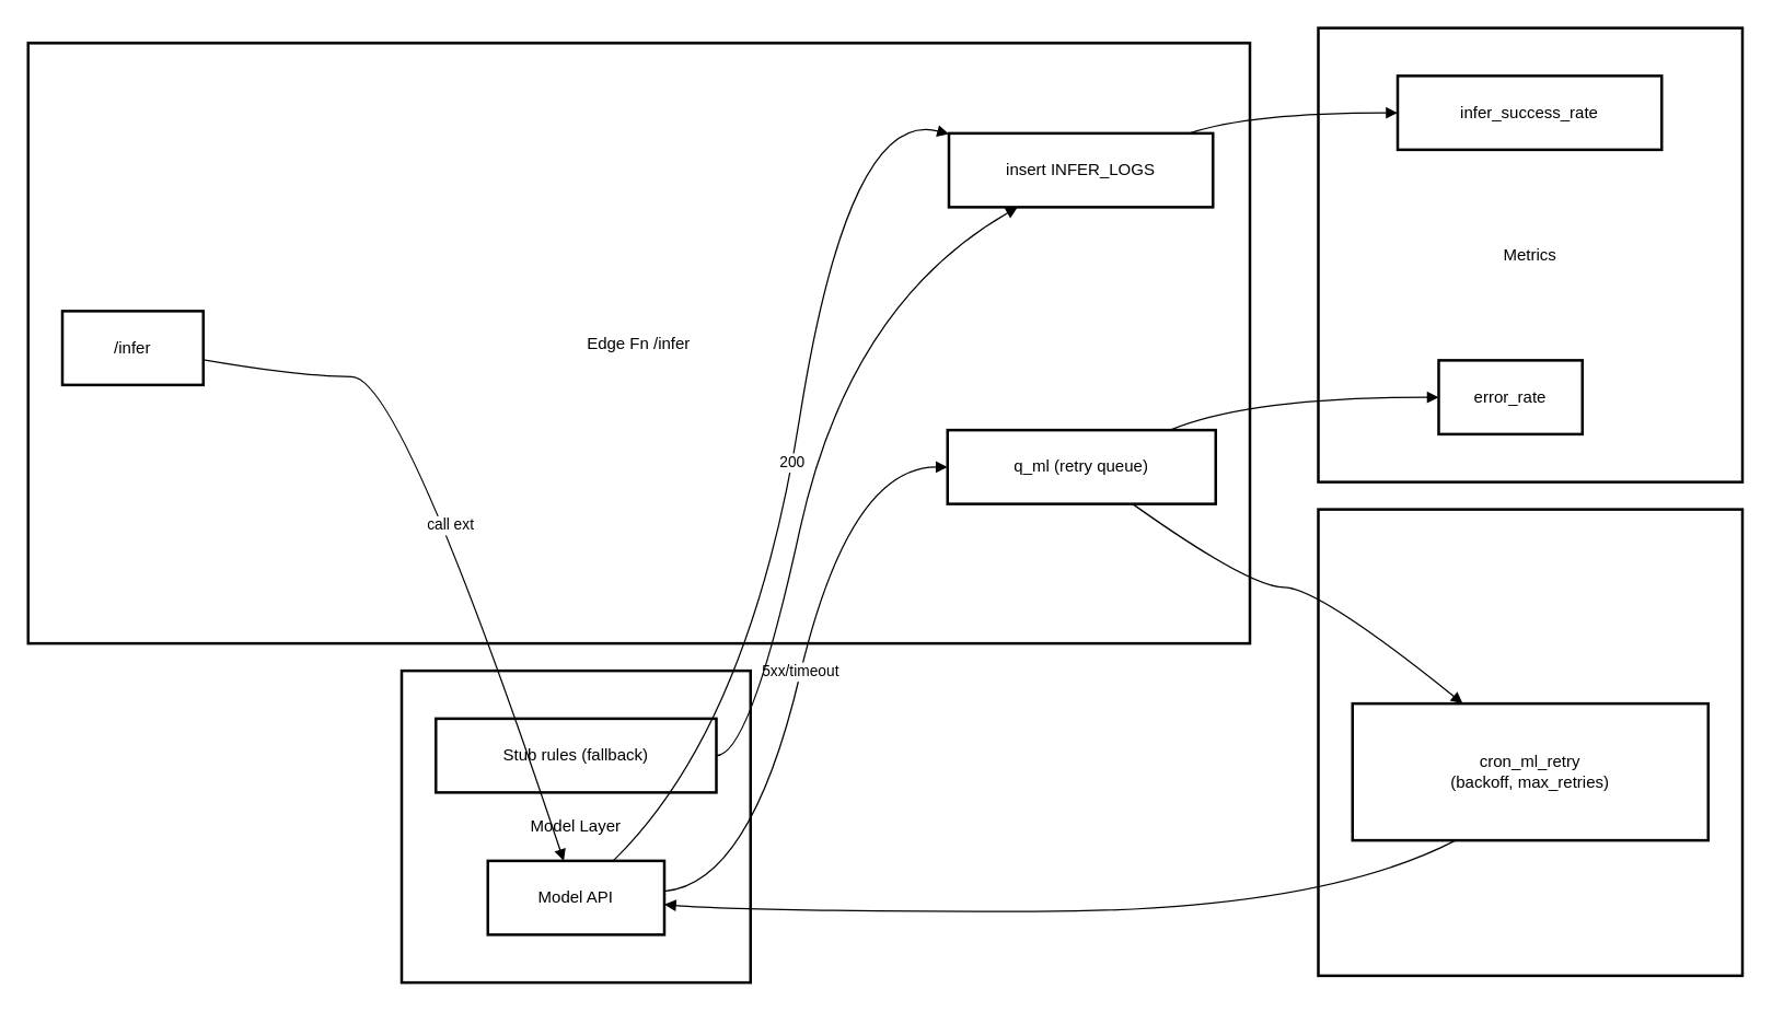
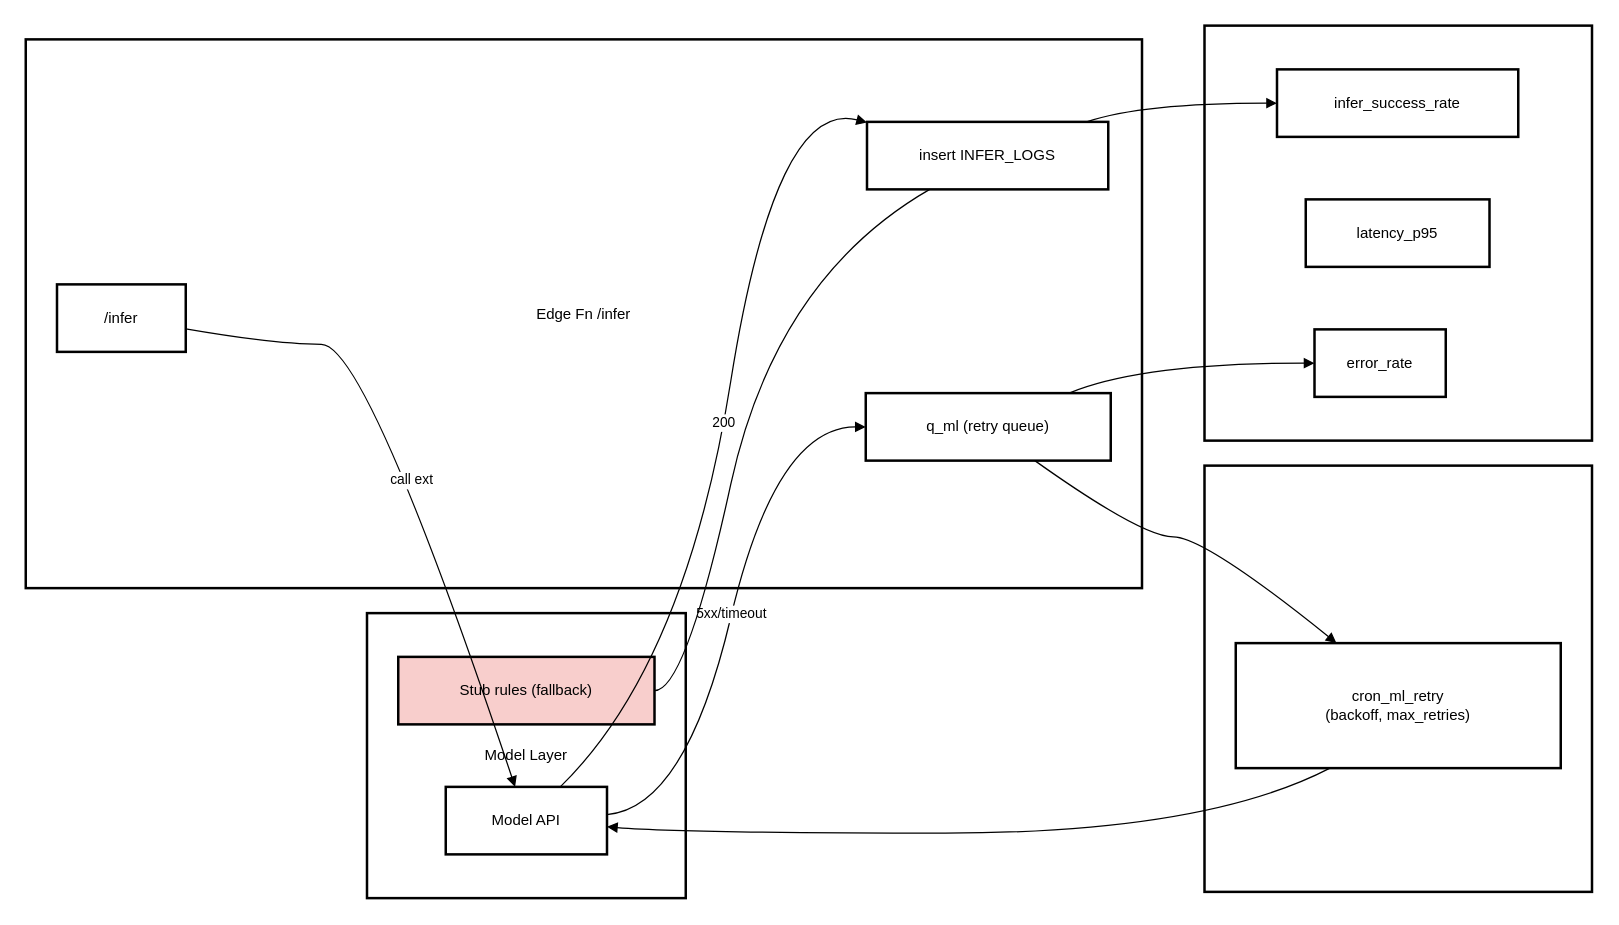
  <mxCell id="0" />
  <mxCell id="1" parent="0" />
  <mxCell id="2" value="Metrics" style="whiteSpace=wrap;strokeWidth=2;" vertex="1" parent="1"><mxGeometry x="963" y="20" width="310" height="332" as="geometry" /></mxCell>
  <mxCell id="3" value="Self-healing" style="whiteSpace=wrap;strokeWidth=2;" vertex="1" parent="1"><mxGeometry x="963" y="372" width="310" height="341" as="geometry" /></mxCell>
  <mxCell id="4" value="Model Layer" style="whiteSpace=wrap;strokeWidth=2;" vertex="1" parent="1"><mxGeometry x="293" y="490" width="255" height="228" as="geometry" /></mxCell>
  <mxCell id="5" value="Edge Fn /infer" style="whiteSpace=wrap;strokeWidth=2;" vertex="1" parent="1"><mxGeometry x="20" y="31" width="893" height="439" as="geometry" /></mxCell>
  <mxCell id="6" value="/infer" style="whiteSpace=wrap;strokeWidth=2;" vertex="1" parent="1"><mxGeometry x="45" y="227" width="103" height="54" as="geometry" /></mxCell>
  <mxCell id="7" value="q_ml (retry queue)" style="whiteSpace=wrap;strokeWidth=2;" vertex="1" parent="1"><mxGeometry x="692" y="314" width="196" height="54" as="geometry" /></mxCell>
  <mxCell id="8" value="insert INFER_LOGS" style="whiteSpace=wrap;strokeWidth=2;" vertex="1" parent="1"><mxGeometry x="693" y="97" width="193" height="54" as="geometry" /></mxCell>
  <mxCell id="9" value="Model API" style="whiteSpace=wrap;strokeWidth=2;" vertex="1" parent="1"><mxGeometry x="356" y="629" width="129" height="54" as="geometry" /></mxCell>
- <mxCell id="10" value="Stub rules (fallback)" style="whiteSpace=wrap;strokeWidth=2;" vertex="1" parent="1"><mxGeometry x="318" y="525" width="205" height="54" as="geometry" /></mxCell>
+ <mxCell id="10" value="Stub rules (fallback)" style="whiteSpace=wrap;strokeWidth=2;fillColor=#f8cecc;" vertex="1" parent="1"><mxGeometry x="318" y="525" width="205" height="54" as="geometry" /></mxCell>
  <mxCell id="11" value="cron_ml_retry&#10;(backoff, max_retries)" style="whiteSpace=wrap;strokeWidth=2;" vertex="1" parent="1"><mxGeometry x="988" y="514" width="260" height="100" as="geometry" /></mxCell>
  <mxCell id="12" value="infer_success_rate" style="whiteSpace=wrap;strokeWidth=2;" vertex="1" parent="1"><mxGeometry x="1021" y="55" width="193" height="54" as="geometry" /></mxCell>
+ <mxCell id="13" value="latency_p95" style="whiteSpace=wrap;strokeWidth=2;" vertex="1" parent="1"><mxGeometry x="1044" y="159" width="147" height="54" as="geometry" /></mxCell>
  <mxCell id="14" value="error_rate" style="whiteSpace=wrap;strokeWidth=2;" vertex="1" parent="1"><mxGeometry x="1051" y="263" width="105" height="54" as="geometry" /></mxCell>
  <mxCell id="15" value="call ext" style="curved=1;startArrow=none;endArrow=block;exitX=1;exitY=0.66;entryX=0.43;entryY=0;rounded=0;" edge="1" parent="1" source="6" target="9"><mxGeometry relative="1" as="geometry"><Array as="points"><mxPoint x="220" y="275" /><mxPoint x="293" y="275" /></Array></mxGeometry></mxCell>
  <mxCell id="16" value="200" style="curved=1;startArrow=none;endArrow=block;exitX=0.71;exitY=0;entryX=0;entryY=0.01;rounded=0;" edge="1" parent="1" source="9" target="8"><mxGeometry relative="1" as="geometry"><Array as="points"><mxPoint x="548" y="531" /><mxPoint x="620" y="78" /></Array></mxGeometry></mxCell>
  <mxCell id="17" value="5xx/timeout" style="curved=1;startArrow=none;endArrow=block;exitX=1;exitY=0.41;entryX=0;entryY=0.5;rounded=0;" edge="1" parent="1" source="9" target="7"><mxGeometry relative="1" as="geometry"><Array as="points"><mxPoint x="548" y="646" /><mxPoint x="620" y="341" /></Array></mxGeometry></mxCell>
- <mxCell id="18" value="" style="curved=1;startArrow=none;endArrow=block;exitX=1;exitY=0.5;entryX=0.26;entryY=1;rounded=0;" edge="1" parent="1" source="10" target="8"><mxGeometry relative="1" as="geometry"><Array as="points"><mxPoint x="548" y="552" /><mxPoint x="620" y="222" /></Array></mxGeometry></mxCell>
+ <mxCell id="18" value="" style="curved=1;startArrow=none;endArrow=none;exitX=1;exitY=0.5;entryX=0.26;entryY=1;rounded=0;" edge="1" parent="1" source="10" target="8"><mxGeometry relative="1" as="geometry"><Array as="points"><mxPoint x="548" y="552" /><mxPoint x="620" y="222" /></Array></mxGeometry></mxCell>
  <mxCell id="19" value="" style="curved=1;startArrow=none;endArrow=block;exitX=0.69;exitY=1;entryX=0.31;entryY=0;rounded=0;" edge="1" parent="1" source="7" target="11"><mxGeometry relative="1" as="geometry"><Array as="points"><mxPoint x="913" y="429" /><mxPoint x="963" y="429" /></Array></mxGeometry></mxCell>
  <mxCell id="20" value="" style="curved=1;startArrow=none;endArrow=block;exitX=0.29;exitY=1;entryX=1;entryY=0.59;rounded=0;" edge="1" parent="1" source="11" target="9"><mxGeometry relative="1" as="geometry"><Array as="points"><mxPoint x="963" y="666" /><mxPoint x="548" y="666" /></Array></mxGeometry></mxCell>
  <mxCell id="21" value="" style="curved=1;startArrow=none;endArrow=block;exitX=0.91;exitY=0;entryX=0;entryY=0.5;rounded=0;" edge="1" parent="1" source="8" target="12"><mxGeometry relative="1" as="geometry"><Array as="points"><mxPoint x="913" y="82" /></Array></mxGeometry></mxCell>
  <mxCell id="22" value="" style="curved=1;startArrow=none;endArrow=block;exitX=0.83;exitY=0;entryX=0;entryY=0.5;rounded=0;" edge="1" parent="1" source="7" target="14"><mxGeometry relative="1" as="geometry"><Array as="points"><mxPoint x="913" y="290" /></Array></mxGeometry></mxCell>
